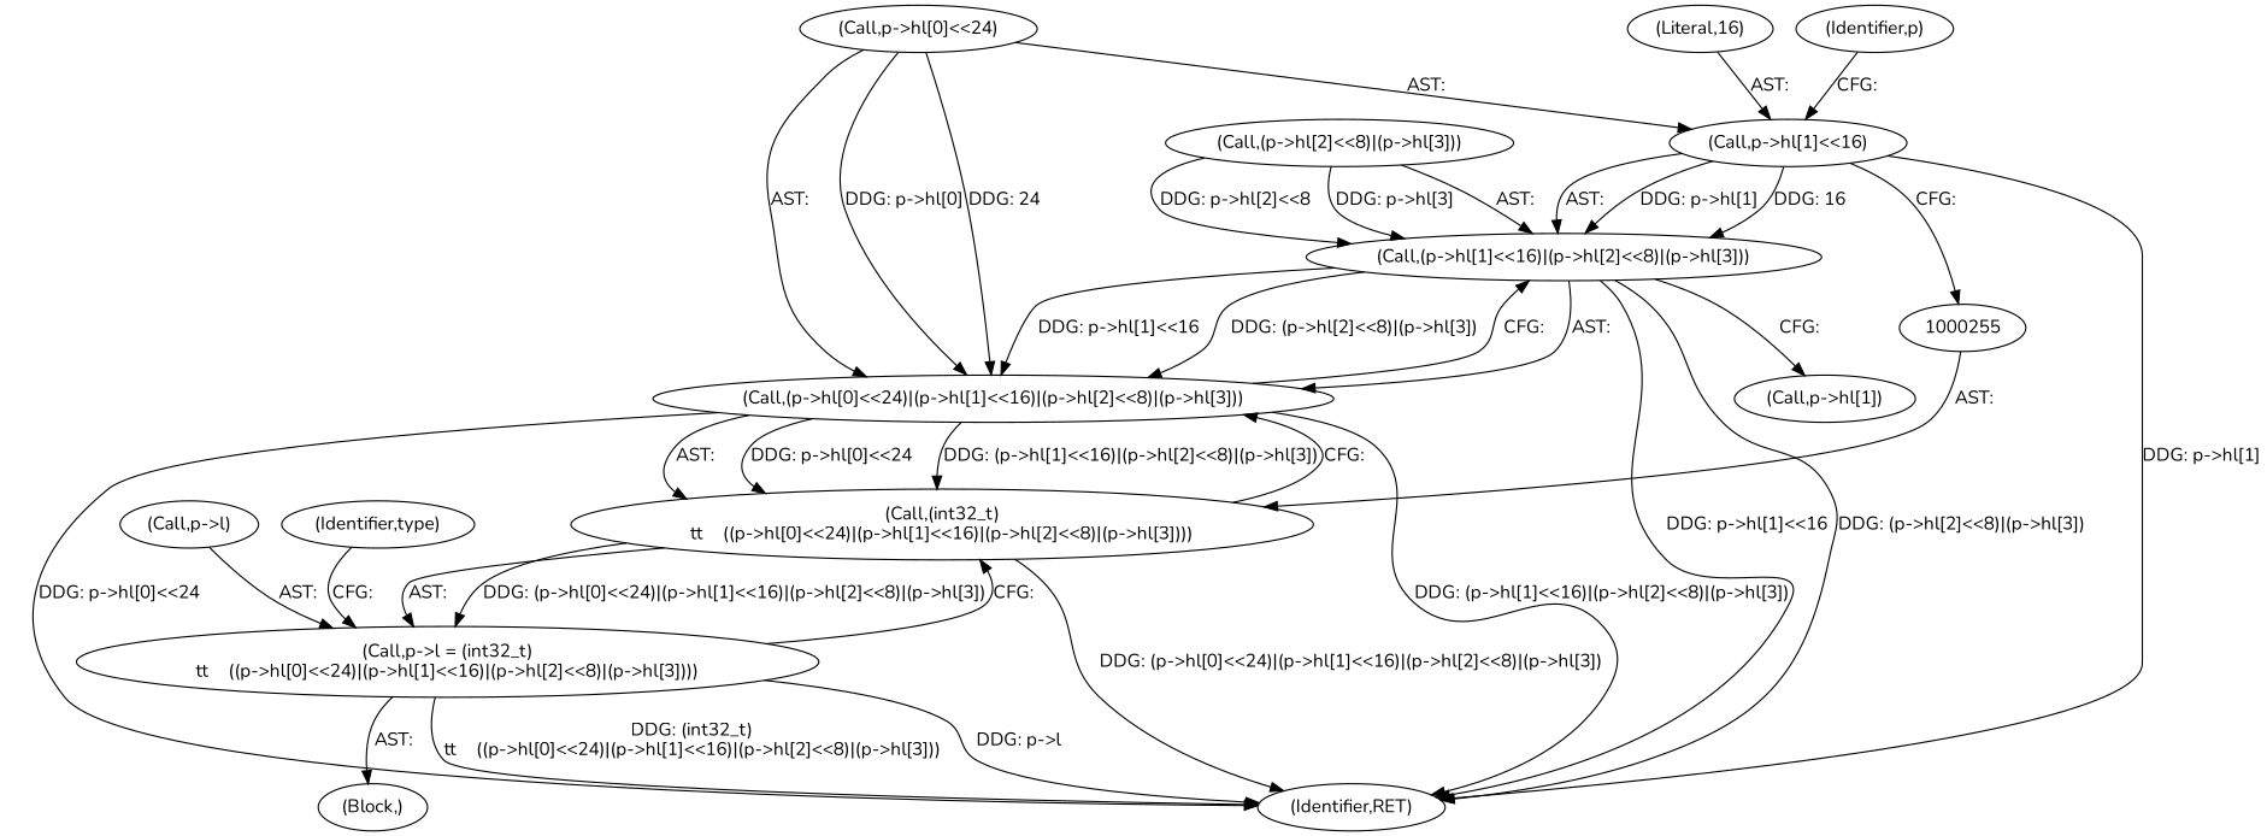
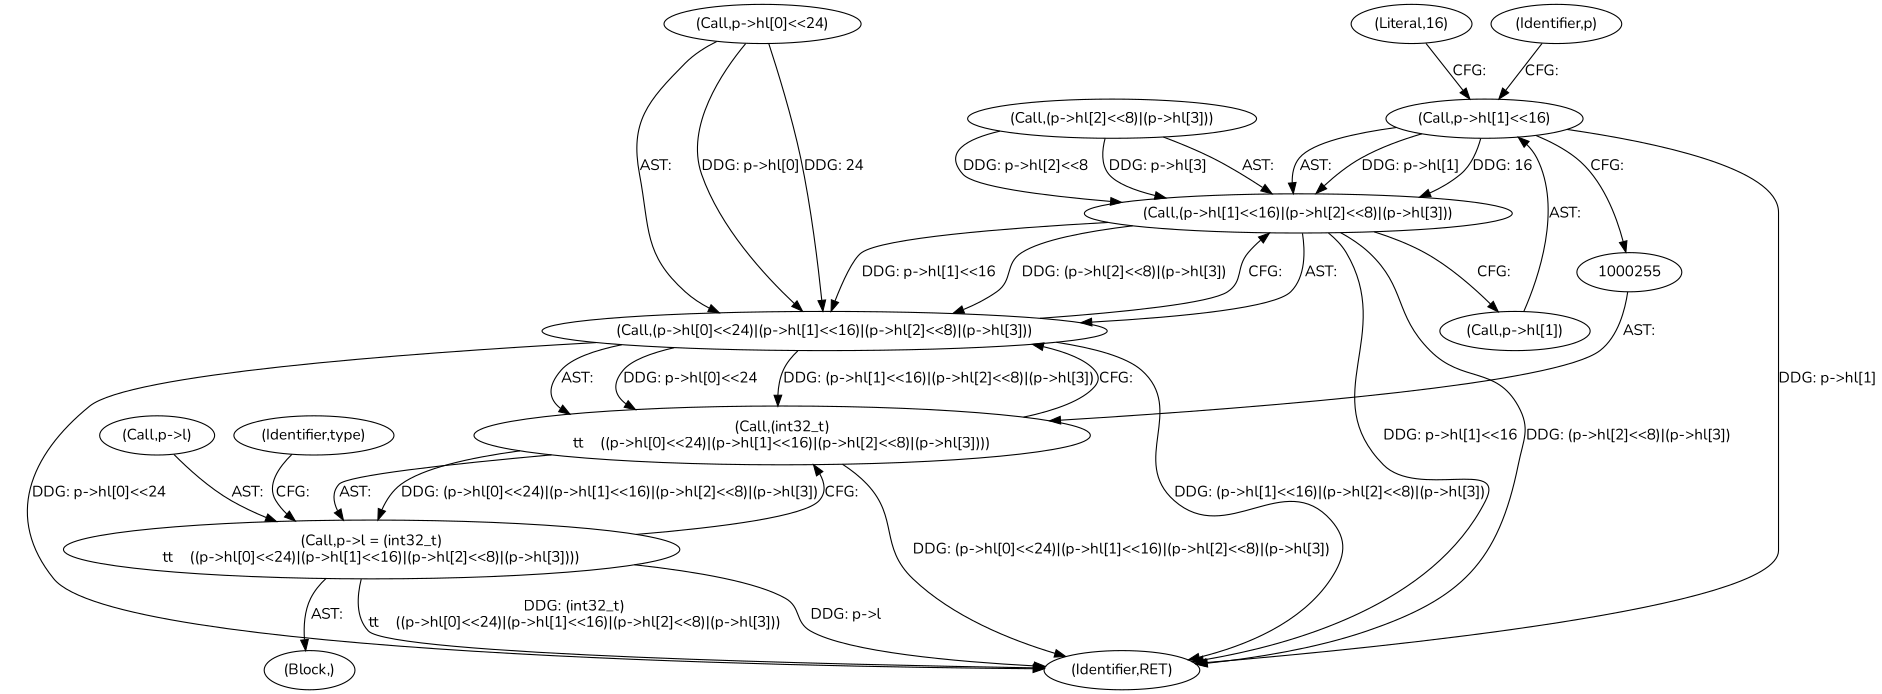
  digraph {
    fontname=Nunito
    node [fontname=Nunito]
    edge [fontname=Nunito]
    n1 [label="(Call,p->hl[1]<<16)"]
    n2 [label="(Call,(p->hl[1]<<16)|(p->hl[2]<<8)|(p->hl[3]))"]
    n3 [label="(Identifier,RET)"]
    1000255
    n5 [label="(Call,(p->hl[0]<<24)|(p->hl[1]<<16)|(p->hl[2]<<8)|(p->hl[3]))"]
    n6 [label="(Call,p->hl[1])"]
    n7 [label="(Literal,16)"]
    n8 [label="(Call,(int32_t)\n\t\t    ((p->hl[0]<<24)|(p->hl[1]<<16)|(p->hl[2]<<8)|(p->hl[3])))"]
    n9 [label="(Call,(p->hl[2]<<8)|(p->hl[3]))"]
    n10 [label="(Call,p->l = (int32_t)\n\t\t    ((p->hl[0]<<24)|(p->hl[1]<<16)|(p->hl[2]<<8)|(p->hl[3])))"]
    n11 [label="(Block,)"]
    n12 [label="(Identifier,p)"]
    n13 [label="(Call,p->l)"]
    n14 [label="(Identifier,type)"]
    n15 [label="(Call,p->hl[0]<<24)"]
    n1 -> n2 [label="AST: "]
    n1 -> n2 [label="DDG: p->hl[1]"]
    n1 -> n2 [label="DDG: 16"]
    n1 -> n3 [label="DDG: p->hl[1]"]
    n1 -> 1000255 [label="CFG: "]
    n2 -> n3 [label="DDG: p->hl[1]<<16"]
    n2 -> n3 [label="DDG: (p->hl[2]<<8)|(p->hl[3])"]
    n2 -> n5 [label="AST: "]
    n2 -> n5 [label="DDG: p->hl[1]<<16"]
    n2 -> n5 [label="DDG: (p->hl[2]<<8)|(p->hl[3])"]
    n2 -> n6 [label="CFG: "]
    1000255 -> n8 [label="AST: "]
    n5 -> n2 [label="CFG: "]
    n5 -> n3 [label="DDG: (p->hl[1]<<16)|(p->hl[2]<<8)|(p->hl[3])"]
    n5 -> n3 [label="DDG: p->hl[0]<<24"]
    n5 -> n8 [label="AST: "]
    n5 -> n8 [label="DDG: p->hl[0]<<24"]
    n5 -> n8 [label="DDG: (p->hl[1]<<16)|(p->hl[2]<<8)|(p->hl[3])"]
-   n15 -> n1 [label="AST: "]
-   n7 -> n1 [label="AST: "]
+   n6 -> n1 [label="AST: "]
+   n7 -> n1 [label="CFG: "]
    n8 -> n3 [label="DDG: (p->hl[0]<<24)|(p->hl[1]<<16)|(p->hl[2]<<8)|(p->hl[3])"]
    n8 -> n5 [label="CFG: "]
    n8 -> n10 [label="AST: "]
    n8 -> n10 [label="DDG: (p->hl[0]<<24)|(p->hl[1]<<16)|(p->hl[2]<<8)|(p->hl[3])"]
    n9 -> n2 [label="AST: "]
    n9 -> n2 [label="DDG: p->hl[2]<<8"]
    n9 -> n2 [label="DDG: p->hl[3]"]
    n10 -> n3 [label="DDG: p->l"]
    n10 -> n3 [label="DDG: (int32_t)\n\t\t    ((p->hl[0]<<24)|(p->hl[1]<<16)|(p->hl[2]<<8)|(p->hl[3]))"]
    n10 -> n8 [label="CFG: "]
    n10 -> n11 [label="AST: "]
    n12 -> n1 [label="CFG: "]
    n13 -> n10 [label="AST: "]
    n14 -> n10 [label="CFG: "]
    n15 -> n5 [label="AST: "]
    n15 -> n5 [label="DDG: p->hl[0]"]
    n15 -> n5 [label="DDG: 24"]
  }
